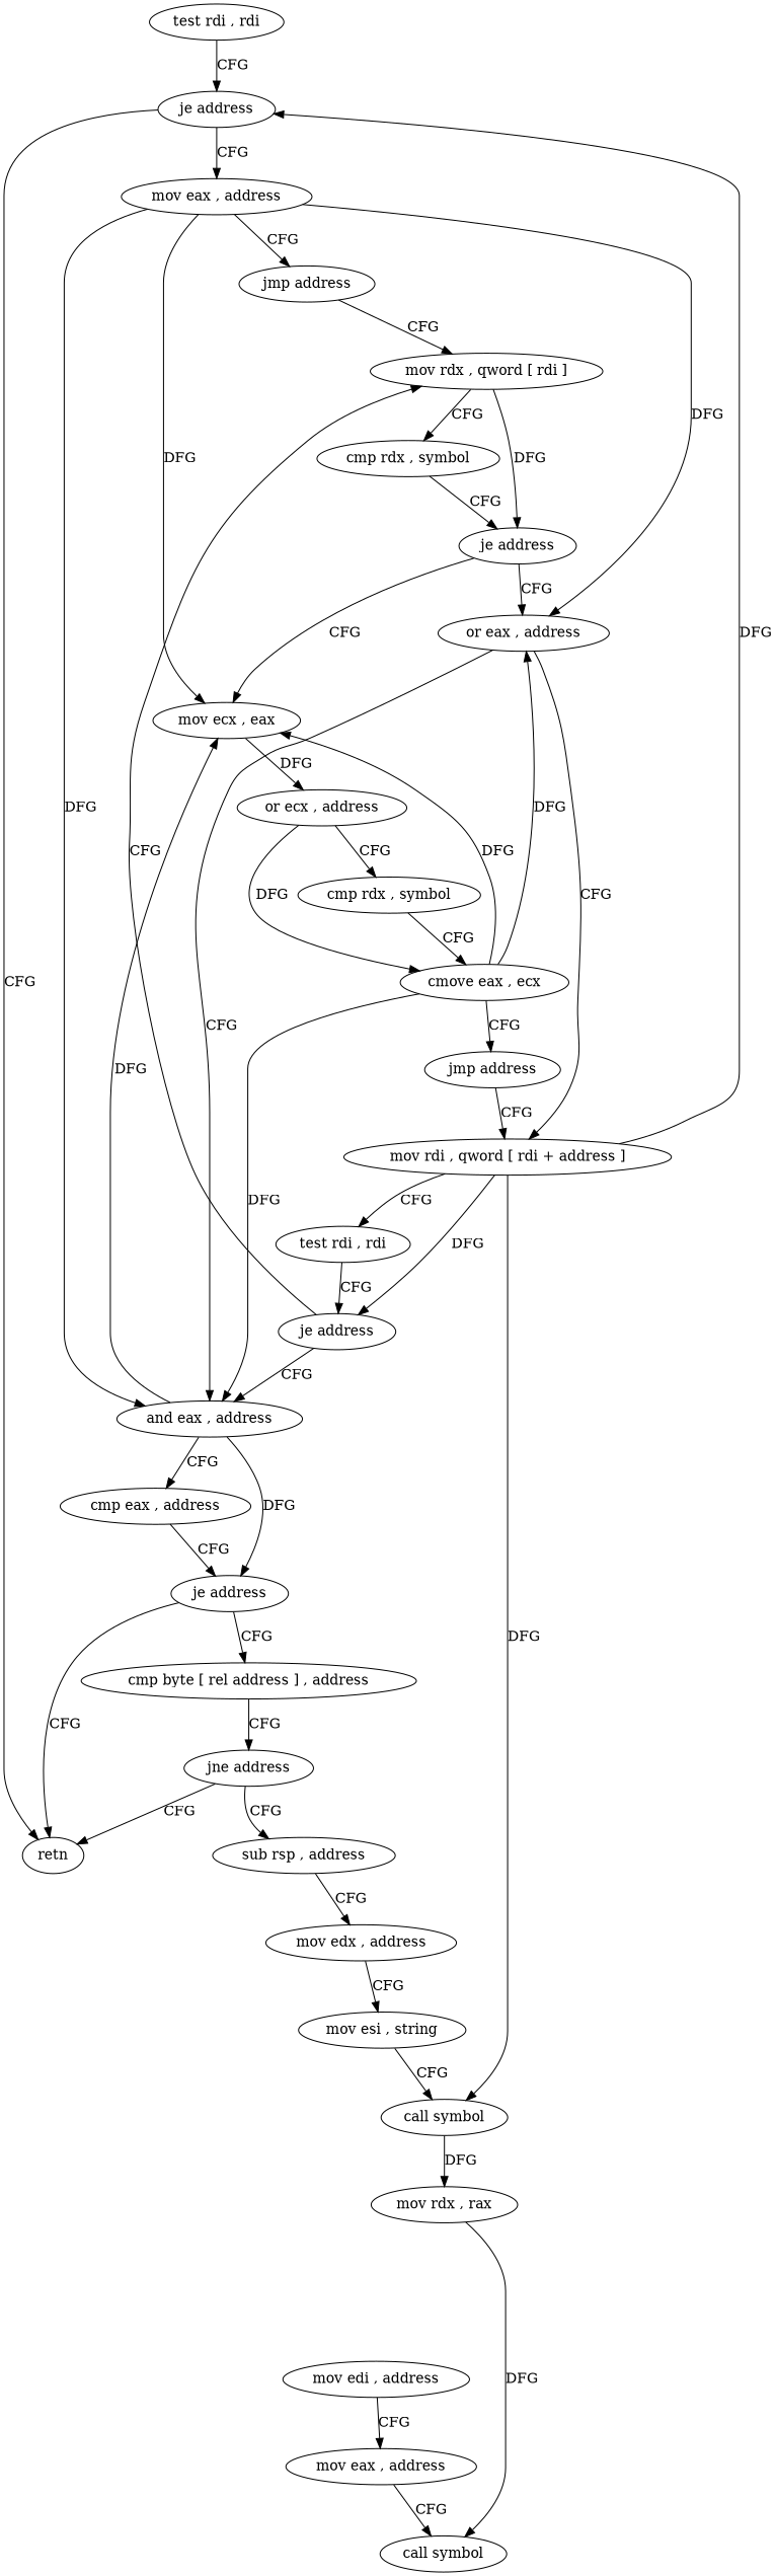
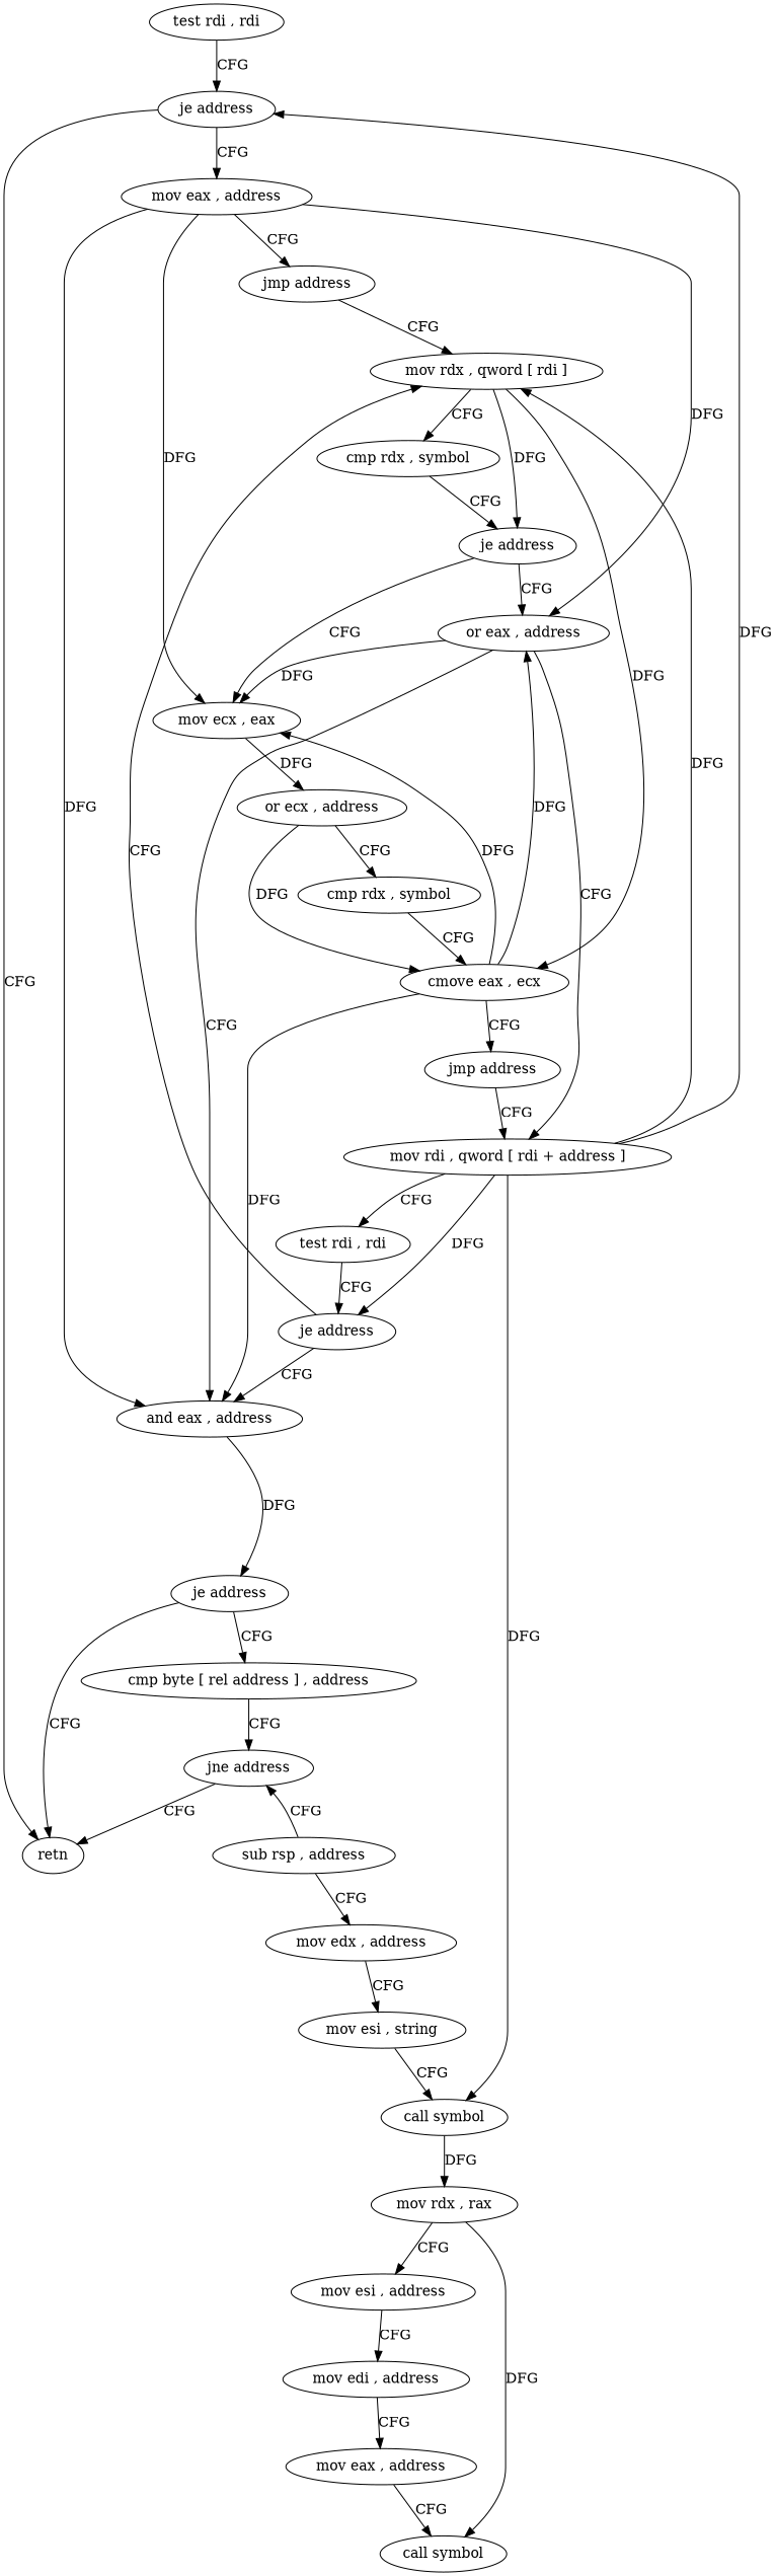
  digraph {
    n1 [label="test rdi , rdi"]
    n2 [label="je address"]
    n3 [label=retn]
    n4 [label="mov eax , address"]
    n5 [label="jmp address"]
    n6 [label="or eax , address"]
    n7 [label="mov ecx , eax"]
    n8 [label="and eax , address"]
    n9 [label="mov rdx , qword [ rdi ]"]
    n10 [label="mov rdi , qword [ rdi + address ]"]
    n11 [label="or ecx , address"]
-   n12 [label="cmp eax , address"]
    n13 [label="je address"]
    n14 [label="cmp rdx , symbol"]
    n15 [label="je address"]
    n16 [label="cmove eax , ecx"]
    n17 [label="jmp address"]
    n18 [label="test rdi , rdi"]
    n19 [label="je address"]
    n20 [label="call symbol"]
    n21 [label="cmp rdx , symbol"]
    n22 [label="mov rdx , rax"]
    n23 [label="cmp byte [ rel address ] , address"]
    n24 [label="jne address"]
    n25 [label="sub rsp , address"]
    n26 [label="mov edx , address"]
    n27 [label="mov esi , string"]
+   n28 [label="mov esi , address"]
    n29 [label="call symbol"]
    n30 [label="mov edi , address"]
    n31 [label="mov eax , address"]
    n1 -> n2 [label=CFG]
    n2 -> n3 [label=CFG]
    n2 -> n4 [label=CFG]
    n4 -> n5 [label=CFG]
    n4 -> n6 [label=DFG]
    n4 -> n7 [label=DFG]
    n4 -> n8 [label=DFG]
    n5 -> n9 [label=CFG]
-   n8 -> n7 [label=DFG]
+   n6 -> n7 [label=DFG]
    n6 -> n8 [label=CFG]
    n6 -> n10 [label=CFG]
    n7 -> n11 [label=DFG]
-   n8 -> n12 [label=CFG]
    n8 -> n13 [label=DFG]
    n9 -> n14 [label=CFG]
    n9 -> n15 [label=DFG]
+   n9 -> n16 [label=DFG]
    n10 -> n2 [label=DFG]
+   n10 -> n9 [label=DFG]
    n10 -> n18 [label=CFG]
    n10 -> n19 [label=DFG]
    n10 -> n20 [label=DFG]
    n11 -> n16 [label=DFG]
    n11 -> n21 [label=CFG]
-   n12 -> n13 [label=CFG]
    n13 -> n3 [label=CFG]
    n13 -> n23 [label=CFG]
    n14 -> n15 [label=CFG]
    n15 -> n6 [label=CFG]
    n15 -> n7 [label=CFG]
    n16 -> n6 [label=DFG]
    n16 -> n7 [label=DFG]
    n16 -> n8 [label=DFG]
    n16 -> n17 [label=CFG]
    n17 -> n10 [label=CFG]
    n18 -> n19 [label=CFG]
    n19 -> n8 [label=CFG]
    n19 -> n9 [label=CFG]
    n20 -> n22 [label=DFG]
    n21 -> n16 [label=CFG]
+   n22 -> n28 [label=CFG]
    n22 -> n29 [label=DFG]
    n23 -> n24 [label=CFG]
    n24 -> n3 [label=CFG]
-   n24 -> n25 [label=CFG]
+   n25 -> n24 [label=CFG]
    n25 -> n26 [label=CFG]
    n26 -> n27 [label=CFG]
    n27 -> n20 [label=CFG]
+   n28 -> n30 [label=CFG]
    n30 -> n31 [label=CFG]
    n31 -> n29 [label=CFG]
  }
